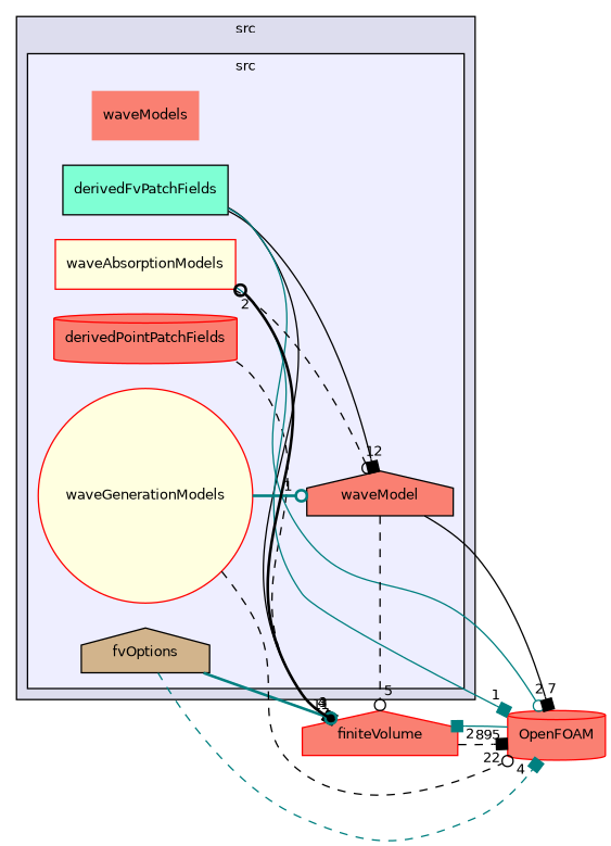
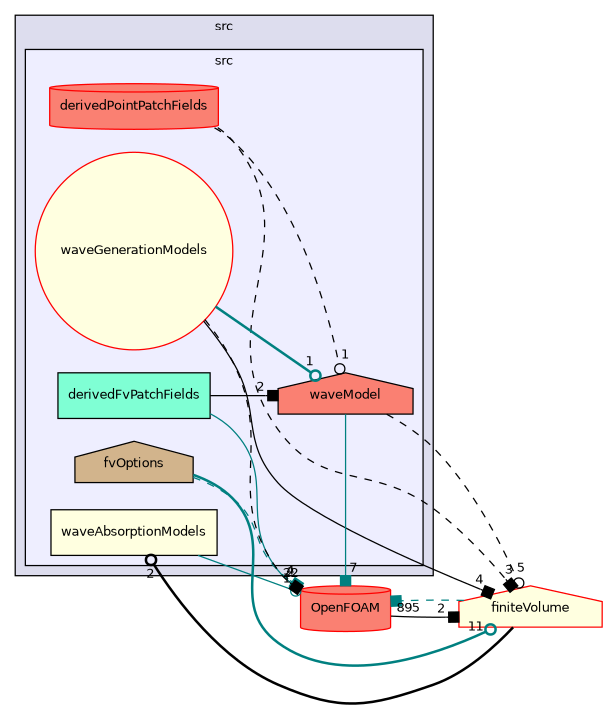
  digraph {
    compound=true
    rankdir=LR
    node [fillcolor=salmon fontname=Helvetica fontsize=10 shape=house style=filled color=red]
    edge [arrowhead=odot color=teal headlabel=2 labeldistance=1.5 labelfontname=Helvetica labelfontsize=10 style=solid]
-   n1 [label=waveModels shape=plaintext color=""]
    n2 [color=black fillcolor=aquamarine label=derivedFvPatchFields shape=box]
    n3 [label=derivedPointPatchFields shape=cylinder]
    n4 [color=black fillcolor=tan label=fvOptions]
-   n5 [fillcolor=lightyellow label=waveAbsorptionModels shape=box]
+   n5 [color=black fillcolor=lightyellow label=waveAbsorptionModels shape=box]
    n6 [fillcolor=lightyellow label=waveGenerationModels shape=circle]
    n7 [color=black label=waveModel]
-   n8 [label=finiteVolume]
+   n8 [fillcolor=lightyellow label=finiteVolume]
    n9 [label=OpenFOAM shape=cylinder]
    subgraph cluster_1 {
      bgcolor="#ddddee"
      fontname=Helvetica
      fontsize=10
      label=src
      pencolor=black
      subgraph cluster_2 {
        bgcolor="#eeeeff"
        fontname=Helvetica
        fontsize=10
        label=src
        pencolor=black
-       n1
        n2
        n3
        n4
        n5
        n6
        n7
      }
    }
    n2 -> n7 [arrowhead=box color=black]
-   n2 -> n8 [arrowhead=box color=black headlabel=4]
+   n6 -> n8 [arrowhead=box color=black headlabel=4]
    n2 -> n9
    n3 -> n8 [arrowhead=box color=black headlabel=3 style=dashed]
    n4 -> n8 [headlabel=11 style=bold]
    n4 -> n9 [arrowhead=box headlabel=4 style=dashed]
-   n5 -> n7 [color=black headlabel=1 style=dashed]
-   n5 -> n9 [arrowhead=box headlabel=1]
+   n3 -> n7 [color=black headlabel=1 style=dashed]
+   n5 -> n9 [headlabel=1]
    n6 -> n7 [headlabel=1 style=bold]
-   n6 -> n9 [color=black headlabel=22 style=dashed]
+   n6 -> n9 [arrowhead=box color=black headlabel=22 style=dashed]
    n7 -> n8 [color=black headlabel=5 style=dashed]
-   n7 -> n9 [arrowhead=box color=black headlabel=7]
+   n7 -> n9 [arrowhead=box headlabel=7]
    n8 -> n5 [color=black style=bold]
-   n8 -> n9 [arrowhead=box color=black headlabel=895 style=dashed]
-   n9 -> n8 [arrowhead=box]
+   n8 -> n9 [arrowhead=box headlabel=895 style=dashed]
+   n9 -> n8 [arrowhead=box color=black]
  }
